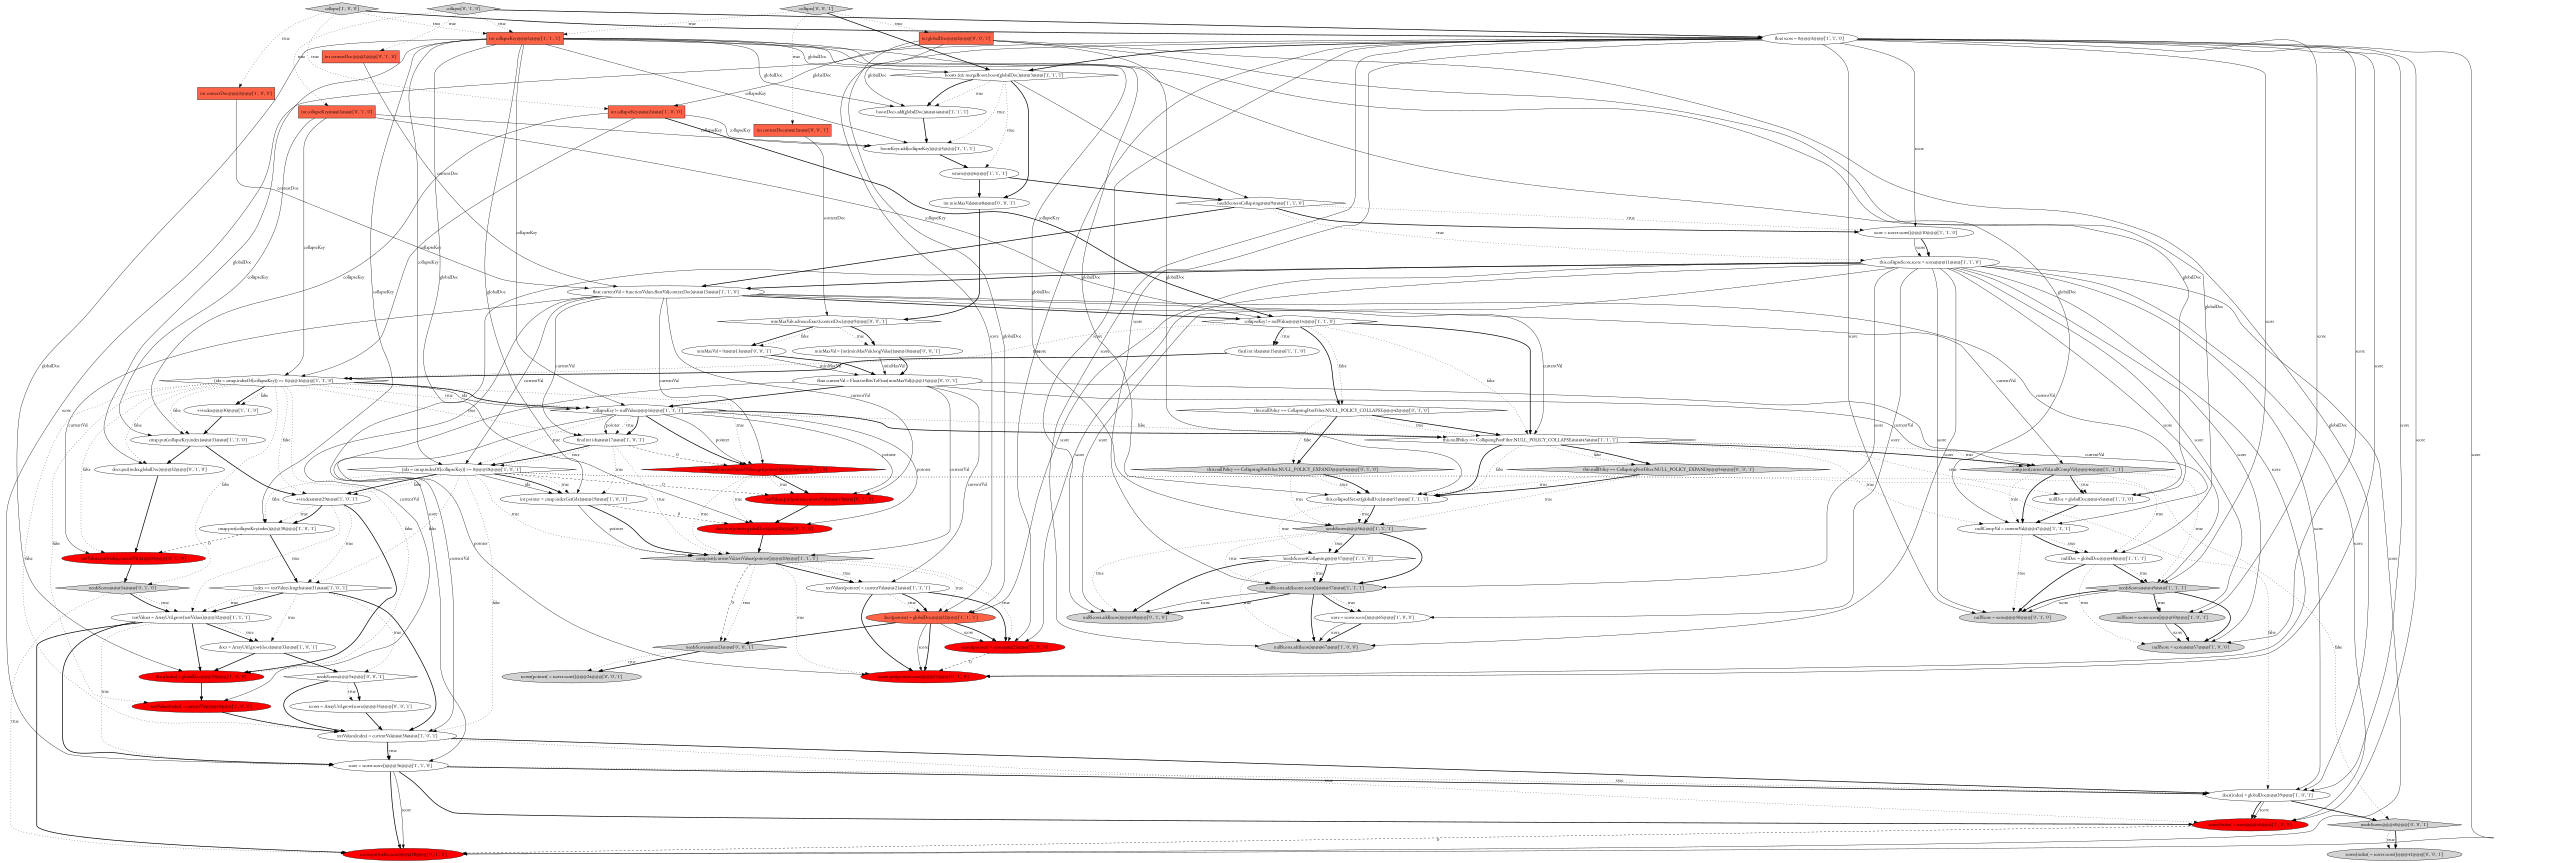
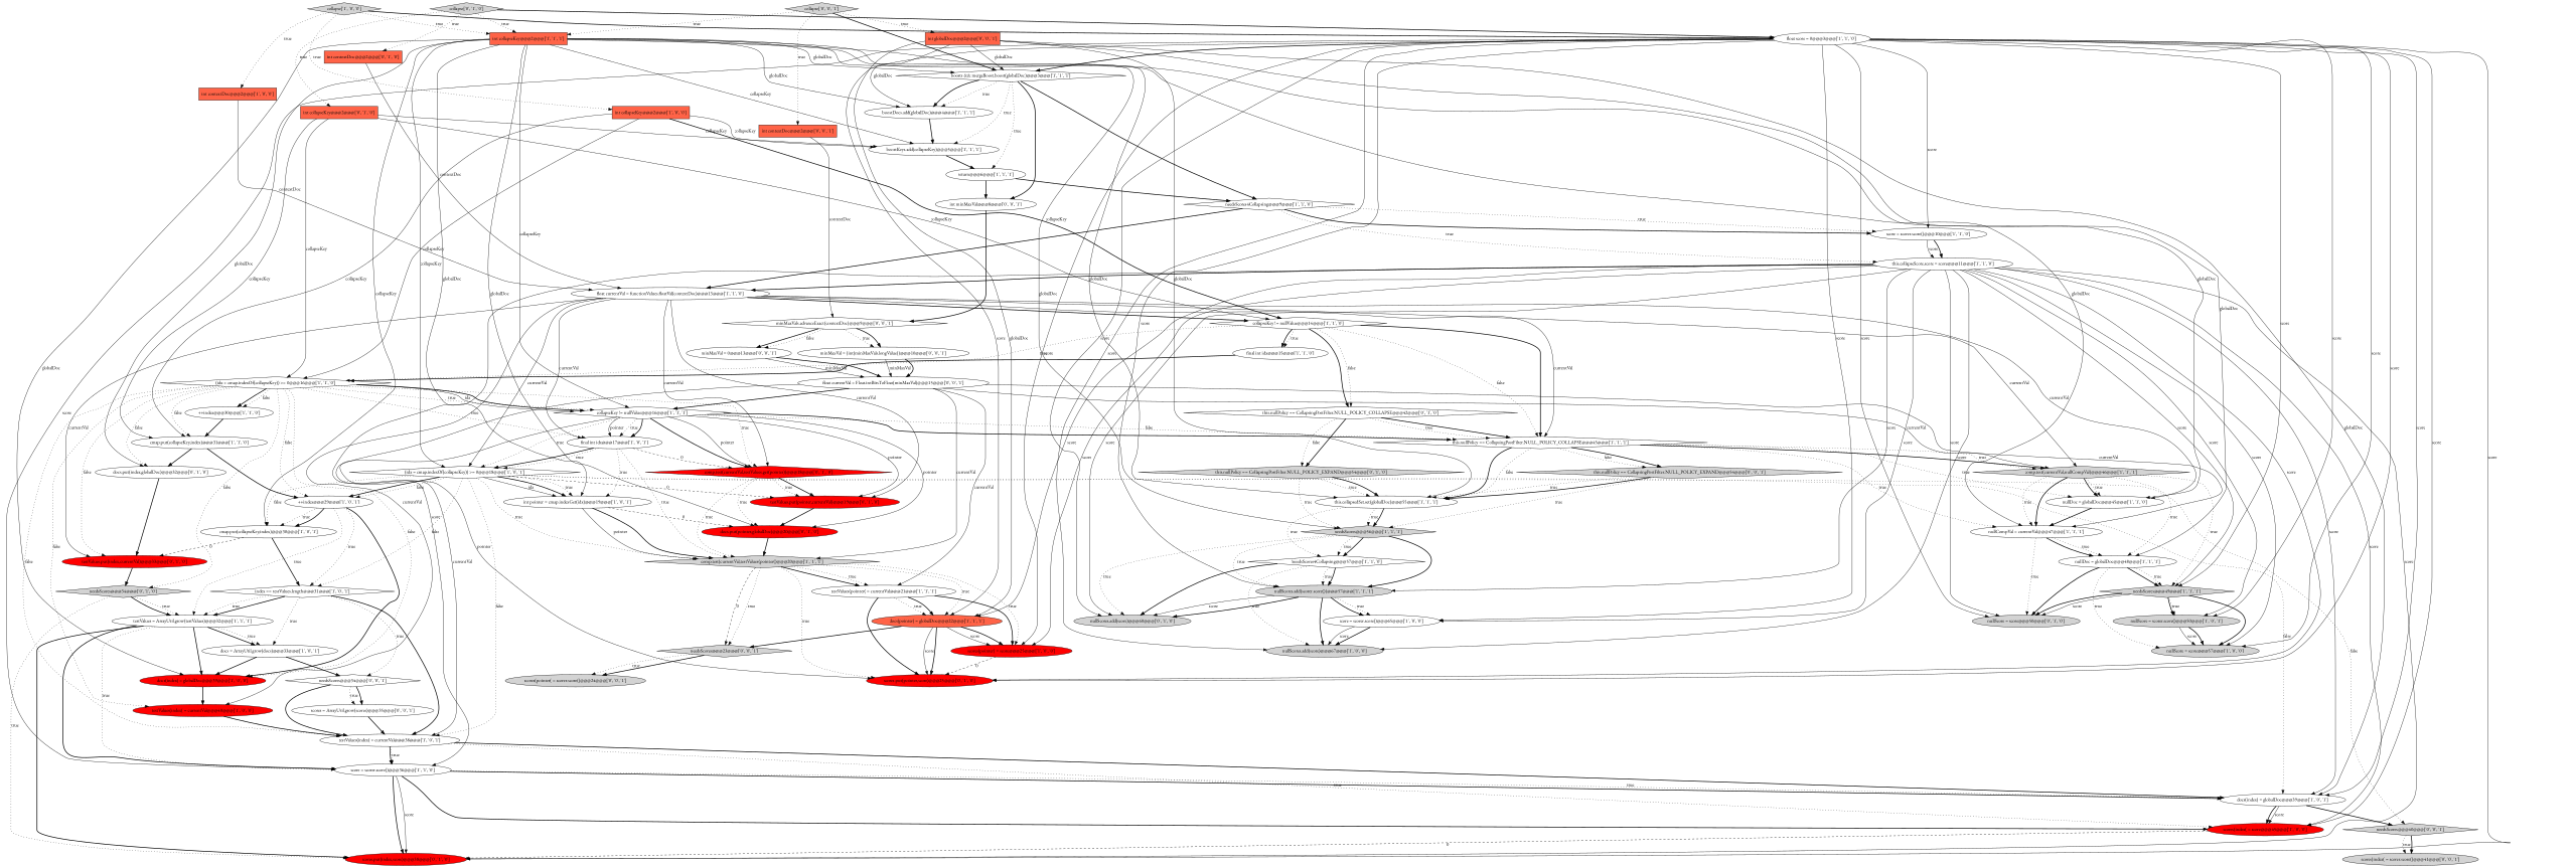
  digraph {
    fontname="EB Garamond"
    node [fillcolor=white fontname="EB Garamond" shape=ellipse style=filled]
    edge [fontname="EB Garamond" style=bold]
    n1 [fillcolor=lightgray label="nullScores.add(scorer.score())@@@57@@@['1', '1', '1']"]
    n2 [fillcolor=lightgray label="nullScores.add(score)@@@67@@@['1', '0', '0']"]
    n3 [label="score = scorer.score()@@@65@@@['1', '0', '0']"]
    n4 [fillcolor=lightgray label="nullScores.add(score)@@@60@@@['0', '1', '0']"]
    n5 [fillcolor=lightgray label="comp.test(currentVal,testValues(pointer()@@@20@@@['1', '1', '1']" shape=diamond]
    n6 [label="testValues(pointer( = currentVal@@@21@@@['1', '1', '1']"]
    n7 [fillcolor=tomato label="docs(pointer( = globalDoc@@@22@@@['1', '1', '1']"]
    n8 [fillcolor=red label="scores(pointer( = score@@@25@@@['1', '0', '0']"]
    n9 [fillcolor=red label="scores.put(pointer,score)@@@25@@@['0', '1', '0']"]
    n10 [fillcolor=lightgray label="needsScores@@@23@@@['0', '0', '1']" shape=diamond]
    n11 [fillcolor=lightgray label="scores(pointer( = scorer.score()@@@24@@@['0', '0', '1']"]
    n12 [label="minMaxVals.advanceExact(contextDoc)@@@9@@@['0', '0', '1']" shape=diamond]
    n13 [label="minMaxVal = 0@@@13@@@['0', '0', '1']"]
    n14 [label="minMaxVal = (int)minMaxVals.longValue()@@@10@@@['0', '0', '1']"]
    n15 [label="float currentVal = Float.intBitsToFloat(minMaxVal)@@@15@@@['0', '0', '1']"]
    n16 [fillcolor=lightgray label="nullScore = score@@@50@@@['0', '1', '0']"]
    n17 [fillcolor=red label="testValues.put(pointer,currentVal)@@@19@@@['0', '1', '0']"]
    n18 [fillcolor=red label="docs.put(pointer,globalDoc)@@@20@@@['0', '1', '0']"]
    n19 [fillcolor=tomato label="int collapseKey@@@2@@@['1', '0', '0']" shape=box]
    n20 [label="collapseKey != nullValue@@@14@@@['1', '1', '0']" shape=diamond]
    n21 [label="(idx = cmap.indexOf(collapseKey)) >= 0@@@16@@@['1', '1', '0']" shape=diamond]
    n22 [label="boostKeys.add(collapseKey)@@@5@@@['1', '1', '1']"]
    n23 [label="cmap.put(collapseKey,index)@@@31@@@['1', '1', '0']"]
    n24 [label="this.nullPolicy == CollapsingPostFilter.NULL_POLICY_COLLAPSE@@@42@@@['0', '1', '0']" shape=diamond]
    n25 [label="this.nullPolicy == CollapsingPostFilter.NULL_POLICY_COLLAPSE@@@45@@@['1', '1', '1']" shape=diamond]
    n26 [label="final int idx@@@15@@@['1', '1', '0']"]
    n27 [label="++index@@@30@@@['1', '1', '0']"]
    n28 [label="testValues(index( = currentVal@@@38@@@['1', '0', '1']"]
    n29 [fillcolor=red label="docs(index( = globalDoc@@@39@@@['1', '0', '0']"]
    n30 [fillcolor=red label="testValues(index( = currentVal@@@40@@@['1', '0', '0']"]
    n31 [label="docs.put(index,globalDoc)@@@32@@@['0', '1', '0']"]
    n32 [label="collapseKey != nullValue@@@16@@@['1', '1', '1']" shape=diamond]
    n33 [label="final int idx@@@17@@@['1', '0', '1']"]
    n34 [fillcolor=red label="testValues.put(index,currentVal)@@@33@@@['0', '1', '0']"]
    n35 [fillcolor=red label="comp.test(currentVal,testValues.get(pointer))@@@18@@@['0', '1', '0']" shape=diamond]
    n36 [fillcolor=lightgray label="needsScores@@@34@@@['0', '1', '0']" shape=diamond]
    n37 [label="++index@@@29@@@['1', '0', '1']"]
    n38 [label="return@@@6@@@['1', '1', '1']"]
    n39 [fillcolor=lightgray label="this.nullPolicy == CollapsingPostFilter.NULL_POLICY_EXPAND@@@54@@@['0', '1', '0']" shape=diamond]
    n40 [label="this.collapsedSet.set(globalDoc)@@@55@@@['1', '1', '1']"]
    n41 [fillcolor=lightgray label="needsScores@@@56@@@['1', '1', '1']" shape=diamond]
    n42 [label="nullDoc = globalDoc@@@45@@@['1', '1', '0']"]
    n43 [label="nullCompVal = currentVal@@@47@@@['1', '1', '1']"]
    n44 [fillcolor=lightgray label="this.nullPolicy == CollapsingPostFilter.NULL_POLICY_EXPAND@@@54@@@['0', '0', '1']" shape=diamond]
    n45 [fillcolor=lightgray label="comp.test(currentVal,nullCompVal)@@@46@@@['1', '1', '1']" shape=diamond]
    n46 [label="score = scorer.score()@@@36@@@['1', '1', '0']"]
    n47 [label="docs(index( = globalDoc@@@39@@@['1', '0', '1']"]
    n48 [fillcolor=red label="scores(index( = score@@@45@@@['1', '0', '0']"]
    n49 [fillcolor=red label="scores.put(index,score)@@@38@@@['0', '1', '0']"]
    n50 [fillcolor=lightgray label="needsScores@@@40@@@['0', '0', '1']" shape=diamond]
    n51 [label="index == testValues.length@@@31@@@['1', '0', '1']" shape=diamond]
    n52 [label="needsScores@@@34@@@['0', '0', '1']" shape=diamond]
    n53 [label="docs = ArrayUtil.grow(docs)@@@33@@@['1', '0', '1']"]
    n54 [label="testValues = ArrayUtil.grow(testValues)@@@32@@@['1', '1', '1']"]
    n55 [label="scores = ArrayUtil.grow(scores)@@@35@@@['0', '0', '1']"]
    n56 [fillcolor=tomato label="int contextDoc@@@2@@@['1', '0', '0']" shape=box]
    n57 [label="float currentVal = functionValues.floatVal(contextDoc)@@@13@@@['1', '1', '0']"]
    n58 [label="(idx = cmap.indexOf(collapseKey)) >= 0@@@18@@@['1', '0', '1']" shape=diamond]
    n59 [label="nullDoc = globalDoc@@@48@@@['1', '1', '1']"]
    n60 [fillcolor=lightgray label="scores(index( = scorer.score()@@@41@@@['0', '0', '1']"]
    n61 [label="!needsScores4Collapsing@@@57@@@['1', '1', '0']" shape=diamond]
    n62 [fillcolor=lightgray label="nullScore = scorer.score()@@@50@@@['1', '0', '1']"]
    n63 [fillcolor=lightgray label="nullScore = score@@@57@@@['1', '0', '0']"]
    n64 [fillcolor=tomato label="int collapseKey@@@2@@@['1', '1', '1']" shape=box]
    n65 [label="boostDocs.add(globalDoc)@@@4@@@['1', '1', '1']"]
    n66 [label="boosts && mergeBoost.boost(globalDoc)@@@3@@@['1', '1', '1']" shape=diamond]
    n67 [label="int pointer = cmap.indexGet(idx)@@@19@@@['1', '0', '1']"]
    n68 [label="cmap.put(collapseKey,index)@@@30@@@['1', '0', '1']"]
    n69 [label="needsScores4Collapsing@@@9@@@['1', '1', '0']" shape=diamond]
    n70 [label="int minMaxVal@@@8@@@['0', '0', '1']"]
    n71 [fillcolor=tomato label="int globalDoc@@@2@@@['0', '0', '1']" shape=box]
    n72 [fillcolor=lightgray label="needsScores@@@49@@@['1', '1', '1']" shape=diamond]
    n73 [fillcolor=tomato label="int contextDoc@@@2@@@['0', '1', '0']" shape=box]
    n74 [fillcolor=lightgray label="collapse['0', '1', '0']" shape=diamond]
    n75 [label="float score = 0@@@3@@@['1', '1', '0']"]
    n76 [fillcolor=tomato label="int collapseKey@@@2@@@['0', '1', '0']" shape=box]
    n77 [label="score = scorer.score()@@@10@@@['1', '1', '0']"]
    n78 [label="this.collapseScore.score = score@@@11@@@['1', '1', '0']"]
    n79 [fillcolor=tomato label="int contextDoc@@@2@@@['0', '0', '1']" shape=box]
    n80 [fillcolor=lightgray label="collapse['1', '0', '0']" shape=diamond]
    n81 [fillcolor=lightgray label="collapse['0', '0', '1']" shape=diamond]
    n1 -> n2
    n1 -> n3 [label=true style=dotted]
    n1 -> n3
    n1 -> n4
    n1 -> n4 [label=score style=solid]
    n3 -> n2
    n3 -> n2 [label=score style=solid]
    n5 -> n6 [label=true style=dotted]
    n5 -> n6
    n5 -> n7 [label=true style=dotted]
    n5 -> n8 [label=true style=dotted]
    n5 -> n9 [label=true style=dotted]
    n5 -> n10 [label=0 style=dashed]
    n5 -> n10 [label=true style=dotted]
    n6 -> n7 [label=true style=dotted]
    n6 -> n7
    n6 -> n8
    n6 -> n9
    n7 -> n8
    n7 -> n8 [label=score style=solid]
    n7 -> n9 [label=score style=solid]
    n7 -> n9
    n7 -> n10
    n8 -> n9 [label=0 style=dashed]
    n10 -> n11
    n10 -> n11 [label=true style=dotted]
    n12 -> n13
    n12 -> n13 [label=false style=dotted]
    n12 -> n14 [label=true style=dotted]
    n12 -> n14
    n13 -> n15 [label=minMaxVal style=solid]
    n13 -> n15
    n14 -> n15 [label=minMaxVal style=solid]
    n14 -> n15
    n15 -> n5 [label=currentVal style=solid]
    n15 -> n6 [label=currentVal style=solid]
    n15 -> n28 [label=currentVal style=solid]
    n15 -> n32
    n15 -> n43 [label=currentVal style=solid]
    n15 -> n45 [label=currentVal style=solid]
    n17 -> n18
    n18 -> n5
    n19 -> n20 [label=collapseKey]
    n19 -> n21 [label=collapseKey style=solid]
    n19 -> n22 [label=collapseKey style=solid]
    n19 -> n23 [label=collapseKey style=solid]
    n20 -> n21 [label=true style=dotted]
    n20 -> n24
    n20 -> n24 [label=false style=dotted]
    n20 -> n25 [label=false style=dotted]
    n20 -> n25
    n20 -> n26 [label=true style=dotted]
    n20 -> n26
    n21 -> n23 [label=false style=dotted]
    n21 -> n27
    n21 -> n27 [label=false style=dotted]
    n21 -> n28 [label=false style=dotted]
    n21 -> n29 [label=false style=dotted]
    n21 -> n30 [label=false style=dotted]
    n21 -> n31 [label=false style=dotted]
    n21 -> n32 [label=idx style=solid]
    n21 -> n32
    n21 -> n32 [label=true style=dotted]
    n21 -> n33 [label=true style=dotted]
    n21 -> n34 [label=false style=dotted]
    n21 -> n35 [label=true style=dotted]
    n21 -> n36 [label=false style=dotted]
    n21 -> n37 [label=false style=dotted]
    n22 -> n38
    n23 -> n31
    n23 -> n37
    n24 -> n25
    n24 -> n25 [label=true style=dotted]
    n24 -> n39
    n24 -> n39 [label=false style=dotted]
    n25 -> n40
    n25 -> n40 [label=false style=dotted]
    n25 -> n42 [label=true style=dotted]
    n25 -> n43 [label=true style=dotted]
    n25 -> n44 [label=false style=dotted]
    n25 -> n44
    n25 -> n45
    n25 -> n45 [label=true style=dotted]
    n26 -> n21
    n27 -> n23
    n28 -> n46
    n28 -> n46 [label=true style=dotted]
    n28 -> n47
    n28 -> n48 [label=true style=dotted]
    n29 -> n30
    n30 -> n28
    n31 -> n34
    n32 -> n9 [label=pointer style=solid]
    n32 -> n17 [label=pointer style=solid]
    n32 -> n18 [label=pointer style=solid]
    n32 -> n25
    n32 -> n25 [label=false style=dotted]
    n32 -> n33
    n32 -> n33 [label=pointer style=solid]
    n32 -> n33 [label=true style=dotted]
    n32 -> n35 [label=pointer style=solid]
    n32 -> n35
    n32 -> n58 [label=true style=dotted]
    n33 -> n5 [label=true style=dotted]
    n33 -> n35 [label=0 style=dashed]
    n33 -> n58
    n33 -> n58 [label=true style=dotted]
    n33 -> n67 [label=true style=dotted]
    n34 -> n36
    n35 -> n5 [label=true style=dotted]
    n35 -> n17
    n35 -> n17 [label=true style=dotted]
    n35 -> n18 [label=true style=dotted]
    n36 -> n49 [label=true style=dotted]
    n36 -> n54 [label=true style=dotted]
    n36 -> n54
    n37 -> n29
    n37 -> n51 [label=true style=dotted]
    n37 -> n54 [label=true style=dotted]
    n37 -> n68 [label=true style=dotted]
    n37 -> n68
    n38 -> n69
    n38 -> n70
    n39 -> n40 [label=true style=dotted]
    n39 -> n40
    n39 -> n41 [label=true style=dotted]
    n40 -> n41 [label=true style=dotted]
    n40 -> n41
    n40 -> n61 [label=true style=dotted]
    n41 -> n1
    n41 -> n1 [label=true style=dotted]
    n41 -> n4 [label=true style=dotted]
    n41 -> n61 [label=true style=dotted]
    n41 -> n61
    n42 -> n43
    n43 -> n16 [label=true style=dotted]
    n43 -> n59 [label=true style=dotted]
    n43 -> n59
    n44 -> n40
    n44 -> n40 [label=true style=dotted]
    n44 -> n41 [label=true style=dotted]
    n45 -> n42
    n45 -> n42 [label=true style=dotted]
    n45 -> n43 [label=true style=dotted]
    n45 -> n43
    n45 -> n59 [label=true style=dotted]
    n45 -> n72 [label=true style=dotted]
    n46 -> n47
    n46 -> n47 [label=true style=dotted]
    n46 -> n48
    n46 -> n49
    n46 -> n49 [label=score style=solid]
    n47 -> n48 [label=score style=solid]
    n47 -> n48
    n47 -> n50
    n48 -> n49 [label=0 style=dashed]
    n50 -> n60
    n50 -> n60 [label=true style=dotted]
    n51 -> n28
    n51 -> n52 [label=true style=dotted]
    n51 -> n53 [label=true style=dotted]
    n51 -> n54
    n51 -> n54 [label=true style=dotted]
    n52 -> n28
    n52 -> n55
    n52 -> n55 [label=true style=dotted]
    n53 -> n29
    n53 -> n52
    n54 -> n29
    n54 -> n46 [label=true style=dotted]
    n54 -> n46
    n54 -> n49
    n54 -> n53
    n54 -> n53 [label=true style=dotted]
    n55 -> n28
    n56 -> n57 [label=contextDoc style=solid]
    n57 -> n17 [label=currentVal style=solid]
    n57 -> n20
    n57 -> n25 [label=currentVal style=solid]
    n57 -> n30 [label=currentVal style=solid]
    n57 -> n33 [label=currentVal style=solid]
    n57 -> n34 [label=currentVal style=solid]
    n57 -> n35 [label=currentVal style=solid]
    n57 -> n42 [label=currentVal style=solid]
    n57 -> n45 [label=currentVal style=solid]
    n57 -> n58 [label=currentVal style=solid]
    n58 -> n5 [label=true style=dotted]
    n58 -> n17 [label=0 style=dashed]
    n58 -> n28 [label=false style=dotted]
    n58 -> n37
    n58 -> n37 [label=false style=dotted]
    n58 -> n47 [label=false style=dotted]
    n58 -> n50 [label=false style=dotted]
    n58 -> n51 [label=false style=dotted]
    n58 -> n67 [label=true style=dotted]
    n58 -> n67 [label=idx style=solid]
    n58 -> n67
    n58 -> n68 [label=false style=dotted]
    n59 -> n16
    n59 -> n63 [label=true style=dotted]
    n59 -> n72
    n59 -> n72 [label=true style=dotted]
    n61 -> n1 [label=true style=dotted]
    n61 -> n1
    n61 -> n2 [label=true style=dotted]
    n61 -> n4
    n62 -> n63 [label=score style=solid]
    n62 -> n63
    n64 -> n18 [label=globalDoc style=solid]
    n64 -> n22 [label=collapseKey style=solid]
    n64 -> n29 [label=globalDoc style=solid]
    n64 -> n31 [label=globalDoc style=solid]
    n64 -> n32 [label=collapseKey style=solid]
    n64 -> n40 [label=globalDoc style=solid]
    n64 -> n41 [label=globalDoc style=solid]
    n64 -> n42 [label=globalDoc style=solid]
    n64 -> n43 [label=globalDoc style=solid]
    n64 -> n58 [label=collapseKey style=solid]
    n64 -> n65 [label=globalDoc style=solid]
    n64 -> n66 [label=globalDoc style=solid]
    n64 -> n67 [label=globalDoc style=solid]
    n64 -> n68 [label=collapseKey style=solid]
    n65 -> n22
    n66 -> n22 [label=true style=dotted]
    n66 -> n38 [label=true style=dotted]
    n66 -> n65 [label=true style=dotted]
    n66 -> n65
-   n66 -> n69 [style=solid]
+   n66 -> n69
    n66 -> n70
    n67 -> n5 [label=pointer style=solid]
    n67 -> n5
    n67 -> n18 [label=0 style=dashed]
    n68 -> n34 [label=0 style=dashed]
    n68 -> n51
    n69 -> n57
    n69 -> n77
    n69 -> n77 [label=true style=dotted]
    n69 -> n78 [label=true style=dotted]
    n70 -> n12
    n71 -> n7 [label=globalDoc style=solid]
    n71 -> n40 [label=globalDoc style=solid]
    n71 -> n47 [label=globalDoc style=solid]
    n71 -> n59 [label=globalDoc style=solid]
    n71 -> n65 [label=globalDoc style=solid]
-   n71 -> n19 [label=globalDoc style=solid]
+   n71 -> n66 [label=globalDoc style=solid]
    n72 -> n16
    n72 -> n16 [label=score style=solid]
    n72 -> n62
    n72 -> n62 [label=true style=dotted]
    n72 -> n63
    n73 -> n57 [label=contextDoc style=solid]
    n74 -> n64 [label=true style=dotted]
    n74 -> n73 [label=true style=dotted]
    n74 -> n75
    n74 -> n76 [label=true style=dotted]
    n75 -> n1 [label=score style=solid]
    n75 -> n2 [label=score style=solid]
+   n75 -> n3 [label=score style=solid]
    n75 -> n4 [label=score style=solid]
    n75 -> n7 [label=score style=solid]
    n75 -> n8 [label=score style=solid]
    n75 -> n9 [label=score style=solid]
    n75 -> n16 [label=score style=solid]
    n75 -> n46 [label=score style=solid]
    n75 -> n47 [label=score style=solid]
    n75 -> n48 [label=score style=solid]
    n75 -> n49 [label=score style=solid]
    n75 -> n62 [label=score style=solid]
    n75 -> n63 [label=score style=solid]
    n75 -> n66
    n75 -> n72 [label=score style=solid]
    n75 -> n77 [label=score style=solid]
    n76 -> n20 [label=collapseKey style=solid]
    n76 -> n21 [label=collapseKey style=solid]
    n76 -> n22 [label=collapseKey style=solid]
    n76 -> n23 [label=collapseKey style=solid]
    n77 -> n78 [label=score style=solid]
    n77 -> n78
    n78 -> n1 [label=score style=solid]
    n78 -> n2 [label=score style=solid]
    n78 -> n3 [label=score style=solid]
    n78 -> n4 [label=score style=solid]
    n78 -> n7 [label=score style=solid]
    n78 -> n8 [label=score style=solid]
    n78 -> n9 [label=score style=solid]
    n78 -> n16 [label=score style=solid]
    n78 -> n46 [label=score style=solid]
    n78 -> n47 [label=score style=solid]
    n78 -> n48 [label=score style=solid]
    n78 -> n49 [label=score style=solid]
    n78 -> n57
    n78 -> n62 [label=score style=solid]
    n78 -> n63 [label=score style=solid]
    n78 -> n72 [label=score style=solid]
    n79 -> n12 [label=contextDoc style=solid]
    n80 -> n19 [label=true style=dotted]
    n80 -> n56 [label=true style=dotted]
    n80 -> n64 [label=true style=dotted]
    n80 -> n75
    n81 -> n64 [label=true style=dotted]
    n81 -> n66
    n81 -> n71 [label=true style=dotted]
    n81 -> n79 [label=true style=dotted]
  }
